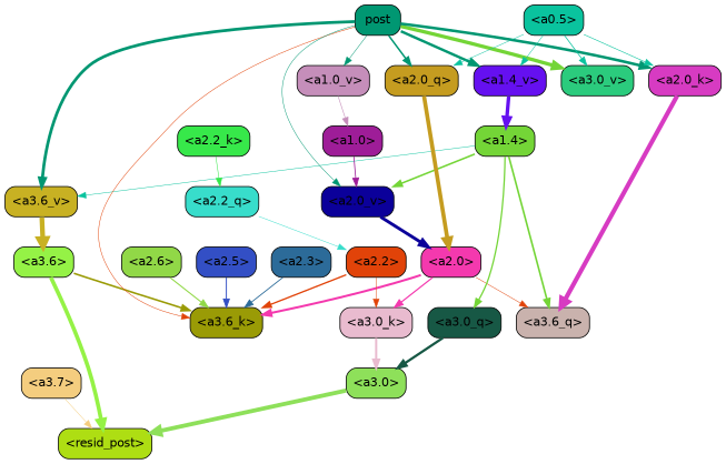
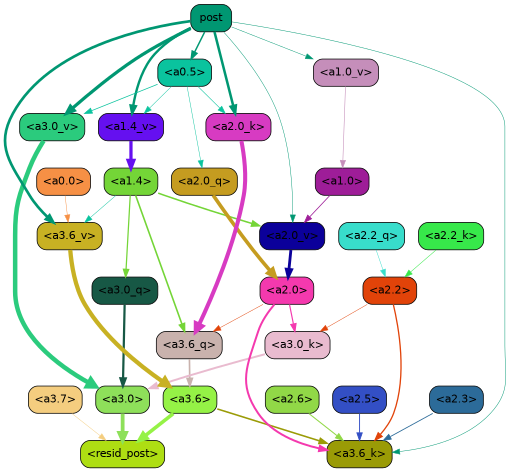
  strict digraph {
    splines=true
    node [color=black fontname=Helvetica shape=box style="filled, rounded"]
    edge [color="#009772" penwidth=0.6]
    "<a3.7>" [fillcolor="#f4cd7f"]
    "<resid_post>" [fillcolor="#aede13"]
    "<a3.6>" [fillcolor="#95f246"]
    "<a3.6_k>" [fillcolor="#9a9b06"]
    "<a3.0>" [fillcolor="#8ee05a"]
    "<a3.6_q>" [fillcolor="#c9b2ad"]
    "<a3.0_q>" [fillcolor="#175845"]
    "<a3.0_k>" [fillcolor="#e9bbcf"]
    "<a3.6_v>" [fillcolor="#c8b123"]
    "<a3.0_v>" [fillcolor="#2bcb7d"]
    "<a2.0>" [fillcolor="#f439ae"]
    "<a1.4>" [fillcolor="#74d537"]
    "<a2.0_v>" [fillcolor="#0b009a"]
    "<a2.6>" [fillcolor="#91d847"]
    "<a2.5>" [fillcolor="#334fc5"]
    "<a2.3>" [fillcolor="#2c6b99"]
    "<a2.2>" [fillcolor="#e14309"]
    n18 [fillcolor="#009772" label=post]
    "<a2.0_q>" [fillcolor="#c59c20"]
    "<a2.0_k>" [fillcolor="#d73bc2"]
    "<a1.4_v>" [fillcolor="#6510f0"]
    "<a1.0_v>" [fillcolor="#c58eba"]
    "<a1.0>" [fillcolor="#9e1d98"]
    "<a0.5>" [fillcolor="#0ac39e"]
+   "<a0.0>" [fillcolor="#f69045"]
    "<a2.2_q>" [fillcolor="#38ddcb"]
    "<a2.2_k>" [fillcolor="#37e84a"]
    "<a3.7>" -> "<resid_post>" [color="#f4cd7f"]
    "<a3.6>" -> "<resid_post>" [color="#95f246" penwidth=4.748674273490906]
    "<a3.6>" -> "<a3.6_k>" [color="#9a9b06" penwidth=2.086437076330185]
    "<a3.0>" -> "<resid_post>" [color="#8ee05a" penwidth=5.004031300544739]
+   "<a3.6_q>" -> "<a3.6>" [color="#c9b2ad" penwidth=2.1656854450702667]
    "<a3.0_q>" -> "<a3.0>" [color="#175845" penwidth=2.95696559548378]
    "<a3.0_k>" -> "<a3.0>" [color="#e9bbcf" penwidth=2.5988530814647675]
    "<a3.6_v>" -> "<a3.6>" [color="#c8b123" penwidth=5.669987380504608]
+   "<a3.0_v>" -> "<a3.0>" [color="#2bcb7d" penwidth=5.9515902400016785]
    "<a2.0>" -> "<a3.6_k>" [color="#f439ae" penwidth=2.6423546075820923]
    "<a2.0>" -> "<a3.6_q>" [color="#e14309"]
    "<a2.0>" -> "<a3.0_k>" [color="#f439ae" penwidth=1.5482127666473389]
    "<a1.4>" -> "<a3.6_q>" [color="#74d537" penwidth=2.1035547256469727]
    "<a1.4>" -> "<a3.0_q>" [color="#74d537" penwidth=1.6541699171066284]
    "<a1.4>" -> "<a3.6_v>" [color="#0ac39e"]
    "<a1.4>" -> "<a2.0_v>" [color="#74d537" penwidth=2.048949420452118]
    "<a2.0_v>" -> "<a2.0>" [color="#0b009a" penwidth=3.76983106136322]
    "<a2.6>" -> "<a3.6_k>" [color="#91d847" penwidth=1.3718644380569458]
    "<a2.5>" -> "<a3.6_k>" [color="#334fc5" penwidth=1.231603980064392]
    "<a2.3>" -> "<a3.6_k>" [color="#2c6b99" penwidth=1.1117559671401978]
    "<a2.2>" -> "<a3.6_k>" [color="#e14309" penwidth=1.7315057516098022]
    "<a2.2>" -> "<a3.0_k>" [color="#e14309"]
-   n18 -> "<a3.6_k>" [color="#e14309" penwidth=0.6229734420776367]
+   n18 -> "<a3.6_k>" [penwidth=0.6229734420776367]
    n18 -> "<a3.6_v>" [penwidth=3.56406831741333]
-   n18 -> "<a3.0_v>" [color="#74d537" penwidth=4.293717980384827]
+   n18 -> "<a3.0_v>" [penwidth=4.293717980384827]
    n18 -> "<a2.0_v>"
-   n18 -> "<a2.0_q>" [penwidth=1.9479764699935913]
+   n18 -> "<a0.5>" [penwidth=1.9479764699935913]
    n18 -> "<a2.0_k>" [penwidth=3.348647713661194]
    n18 -> "<a1.4_v>" [penwidth=3.1658360958099365]
    n18 -> "<a1.0_v>"
    "<a2.0_q>" -> "<a2.0>" [color="#c59c20" penwidth=4.801594913005829]
    "<a2.0_k>" -> "<a3.6_q>" [color="#d73bc2" penwidth=5.364346981048584]
    "<a1.4_v>" -> "<a1.4>" [color="#6510f0" penwidth=4.295930981636047]
    "<a1.0_v>" -> "<a1.0>" [color="#c58eba" penwidth=0.7506231069564819]
    "<a1.0>" -> "<a2.0_v>" [color="#9e1d98" penwidth=1.0333166718482971]
    "<a0.5>" -> "<a3.0_v>" [color="#0ac39e" penwidth=0.9916514158248901]
    "<a0.5>" -> "<a2.0_q>" [color="#0ac39e"]
    "<a0.5>" -> "<a2.0_k>" [color="#0ac39e" penwidth=0.7479127645492554]
    "<a0.5>" -> "<a1.4_v>" [color="#0ac39e"]
+   "<a0.0>" -> "<a3.6_v>" [color="#f69045"]
    "<a2.2_q>" -> "<a2.2>" [color="#38ddcb" penwidth=0.6068362593650818]
-   "<a2.2_k>" -> "<a2.2_q>" [color="#37e84a" penwidth=0.6648573875427246]
+   "<a2.2_k>" -> "<a2.2>" [color="#37e84a" penwidth=0.6648573875427246]
  }
